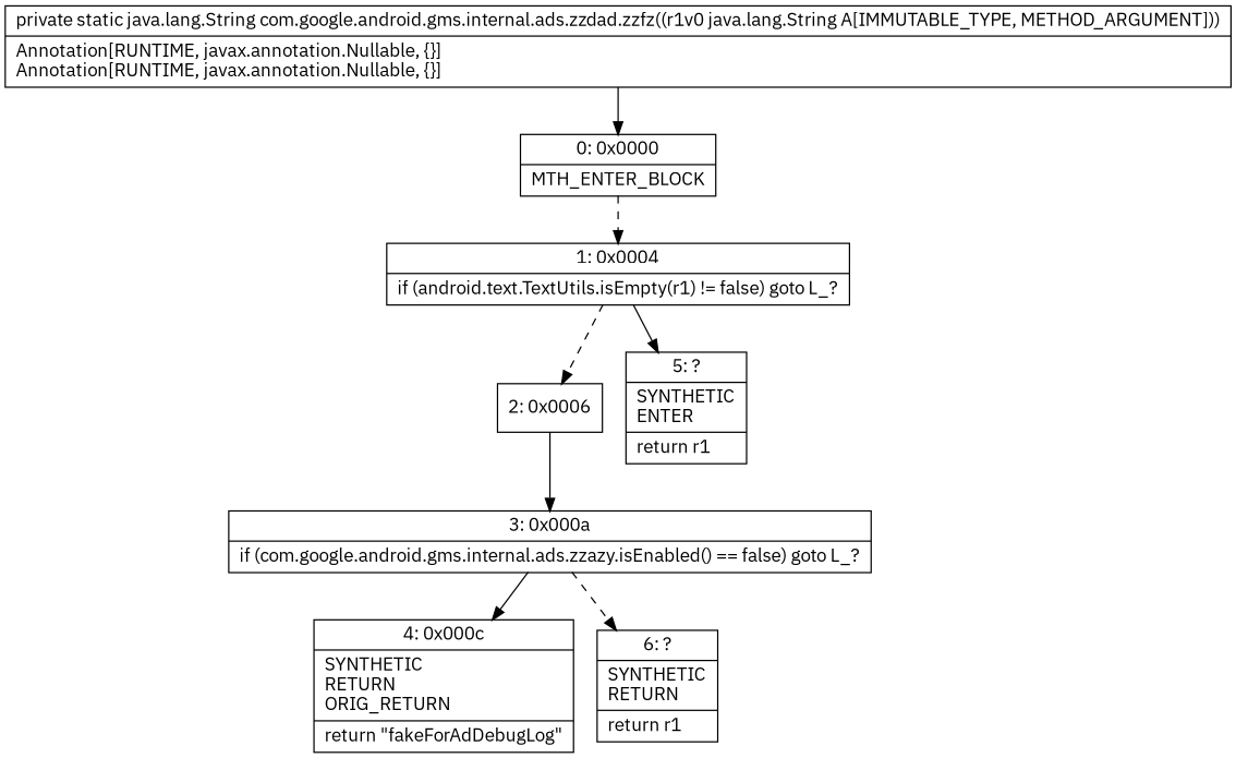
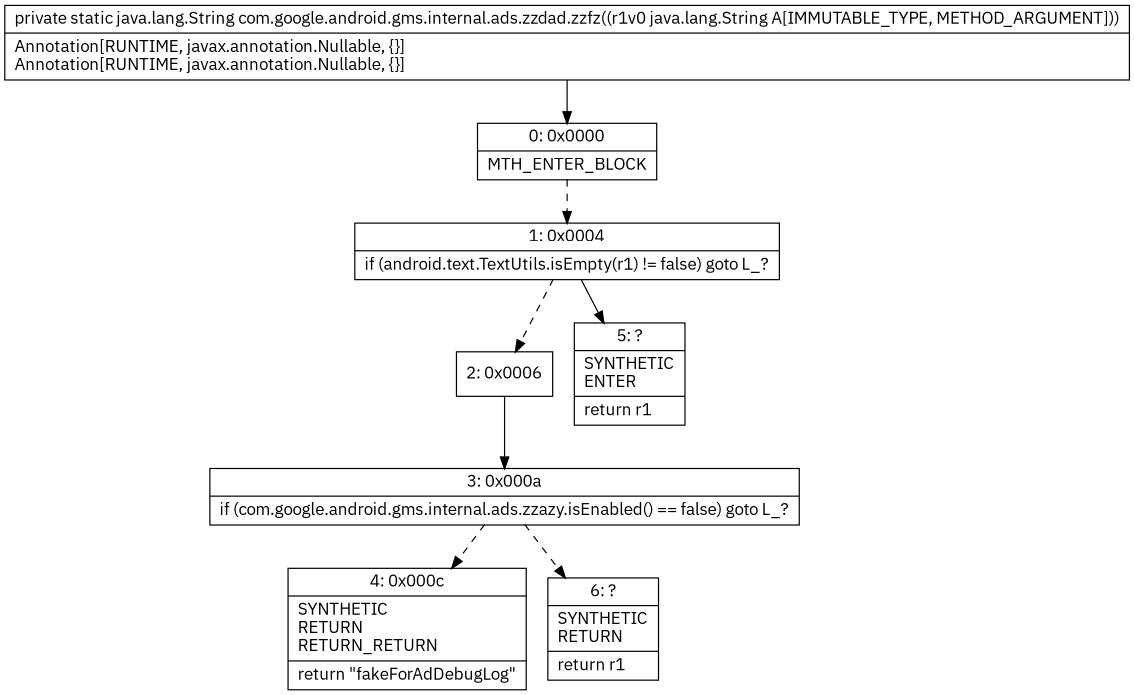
  digraph {
    fontname="IBM Plex Sans"
    node [fontname="IBM Plex Sans" shape=record]
    edge [fontname="IBM Plex Sans" style=dashed]
    n1 [label="{0\:\ 0x0000|MTH_ENTER_BLOCK\l}"]
    n2 [label="{1\:\ 0x0004|if (android.text.TextUtils.isEmpty(r1) != false) goto L_?\l}"]
    n3 [label="{2\:\ 0x0006}"]
    n4 [label="{5\:\ ?|SYNTHETIC\lENTER\l|return r1\l}"]
    n5 [label="{3\:\ 0x000a|if (com.google.android.gms.internal.ads.zzazy.isEnabled() == false) goto L_?\l}"]
-   n6 [label="{4\:\ 0x000c|SYNTHETIC\lRETURN\lORIG_RETURN\l|return \"fakeForAdDebugLog\"\l}"]
+   n6 [label="{4\:\ 0x000c|SYNTHETIC\lRETURN\lRETURN_RETURN\l|return \"fakeForAdDebugLog\"\l}"]
    n7 [label="{6\:\ ?|SYNTHETIC\lRETURN\l|return r1\l}"]
    n8 [label="{private static java.lang.String com.google.android.gms.internal.ads.zzdad.zzfz((r1v0 java.lang.String A[IMMUTABLE_TYPE, METHOD_ARGUMENT]))  | Annotation[RUNTIME, javax.annotation.Nullable, \{\}]\lAnnotation[RUNTIME, javax.annotation.Nullable, \{\}]\l}"]
    n1 -> n2
    n2 -> n3
    n2 -> n4 [style=""]
    n3 -> n5 [style=""]
-   n5 -> n6 [style=solid]
+   n5 -> n6
    n5 -> n7
    n8 -> n1 [style=""]
  }
